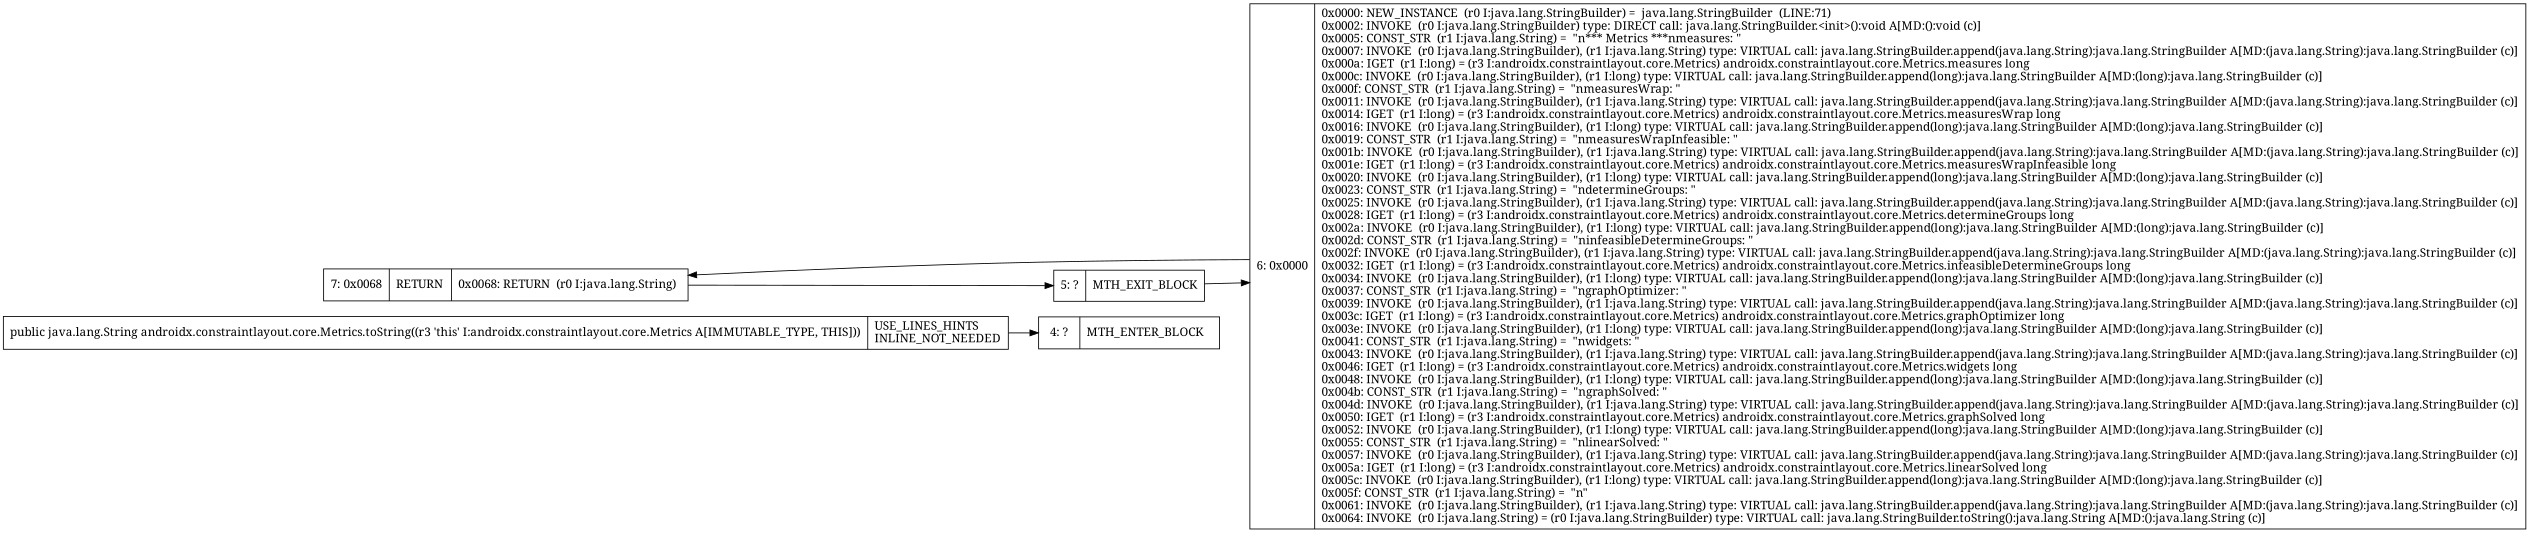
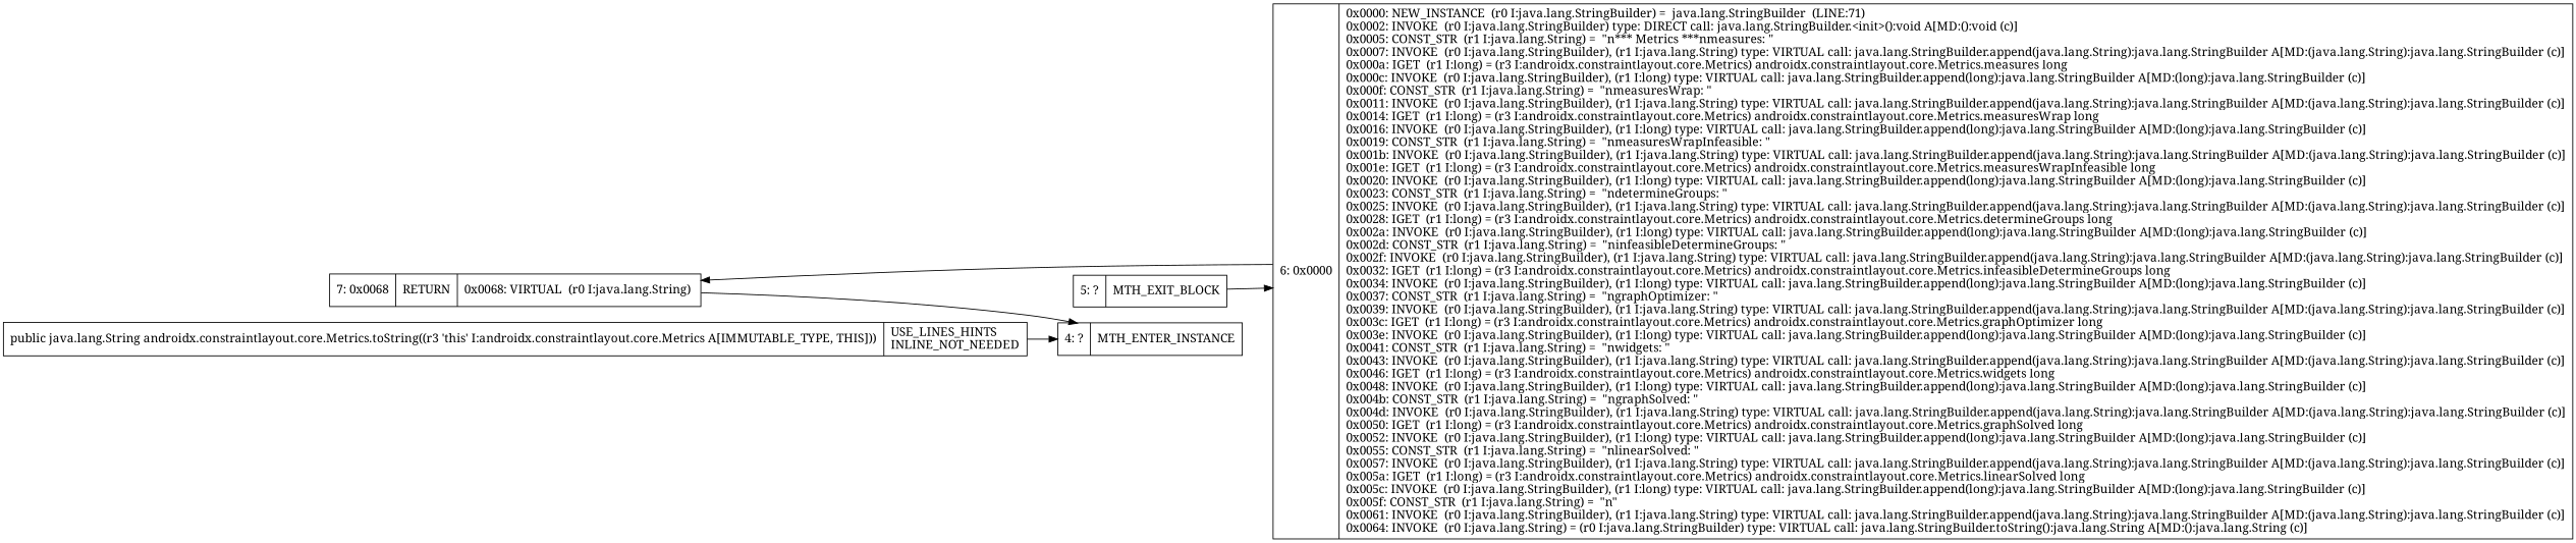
  digraph {
    fontname="Noto Serif"
    rankdir=LR
    node [fontname="Noto Serif" shape=record]
    edge [fontname="Noto Serif"]
-   n1 [label="{4\:\ ?|MTH_ENTER_BLOCK\l}"]
+   n1 [label="{4\:\ ?|MTH_ENTER_INSTANCE\l}"]
    n2 [label="{6\:\ 0x0000|0x0000: NEW_INSTANCE  (r0 I:java.lang.StringBuilder) =  java.lang.StringBuilder  (LINE:71)\l0x0002: INVOKE  (r0 I:java.lang.StringBuilder) type: DIRECT call: java.lang.StringBuilder.\<init\>():void A[MD:():void (c)]\l0x0005: CONST_STR  (r1 I:java.lang.String) =  \"n*** Metrics ***nmeasures: \" \l0x0007: INVOKE  (r0 I:java.lang.StringBuilder), (r1 I:java.lang.String) type: VIRTUAL call: java.lang.StringBuilder.append(java.lang.String):java.lang.StringBuilder A[MD:(java.lang.String):java.lang.StringBuilder (c)]\l0x000a: IGET  (r1 I:long) = (r3 I:androidx.constraintlayout.core.Metrics) androidx.constraintlayout.core.Metrics.measures long \l0x000c: INVOKE  (r0 I:java.lang.StringBuilder), (r1 I:long) type: VIRTUAL call: java.lang.StringBuilder.append(long):java.lang.StringBuilder A[MD:(long):java.lang.StringBuilder (c)]\l0x000f: CONST_STR  (r1 I:java.lang.String) =  \"nmeasuresWrap: \" \l0x0011: INVOKE  (r0 I:java.lang.StringBuilder), (r1 I:java.lang.String) type: VIRTUAL call: java.lang.StringBuilder.append(java.lang.String):java.lang.StringBuilder A[MD:(java.lang.String):java.lang.StringBuilder (c)]\l0x0014: IGET  (r1 I:long) = (r3 I:androidx.constraintlayout.core.Metrics) androidx.constraintlayout.core.Metrics.measuresWrap long \l0x0016: INVOKE  (r0 I:java.lang.StringBuilder), (r1 I:long) type: VIRTUAL call: java.lang.StringBuilder.append(long):java.lang.StringBuilder A[MD:(long):java.lang.StringBuilder (c)]\l0x0019: CONST_STR  (r1 I:java.lang.String) =  \"nmeasuresWrapInfeasible: \" \l0x001b: INVOKE  (r0 I:java.lang.StringBuilder), (r1 I:java.lang.String) type: VIRTUAL call: java.lang.StringBuilder.append(java.lang.String):java.lang.StringBuilder A[MD:(java.lang.String):java.lang.StringBuilder (c)]\l0x001e: IGET  (r1 I:long) = (r3 I:androidx.constraintlayout.core.Metrics) androidx.constraintlayout.core.Metrics.measuresWrapInfeasible long \l0x0020: INVOKE  (r0 I:java.lang.StringBuilder), (r1 I:long) type: VIRTUAL call: java.lang.StringBuilder.append(long):java.lang.StringBuilder A[MD:(long):java.lang.StringBuilder (c)]\l0x0023: CONST_STR  (r1 I:java.lang.String) =  \"ndetermineGroups: \" \l0x0025: INVOKE  (r0 I:java.lang.StringBuilder), (r1 I:java.lang.String) type: VIRTUAL call: java.lang.StringBuilder.append(java.lang.String):java.lang.StringBuilder A[MD:(java.lang.String):java.lang.StringBuilder (c)]\l0x0028: IGET  (r1 I:long) = (r3 I:androidx.constraintlayout.core.Metrics) androidx.constraintlayout.core.Metrics.determineGroups long \l0x002a: INVOKE  (r0 I:java.lang.StringBuilder), (r1 I:long) type: VIRTUAL call: java.lang.StringBuilder.append(long):java.lang.StringBuilder A[MD:(long):java.lang.StringBuilder (c)]\l0x002d: CONST_STR  (r1 I:java.lang.String) =  \"ninfeasibleDetermineGroups: \" \l0x002f: INVOKE  (r0 I:java.lang.StringBuilder), (r1 I:java.lang.String) type: VIRTUAL call: java.lang.StringBuilder.append(java.lang.String):java.lang.StringBuilder A[MD:(java.lang.String):java.lang.StringBuilder (c)]\l0x0032: IGET  (r1 I:long) = (r3 I:androidx.constraintlayout.core.Metrics) androidx.constraintlayout.core.Metrics.infeasibleDetermineGroups long \l0x0034: INVOKE  (r0 I:java.lang.StringBuilder), (r1 I:long) type: VIRTUAL call: java.lang.StringBuilder.append(long):java.lang.StringBuilder A[MD:(long):java.lang.StringBuilder (c)]\l0x0037: CONST_STR  (r1 I:java.lang.String) =  \"ngraphOptimizer: \" \l0x0039: INVOKE  (r0 I:java.lang.StringBuilder), (r1 I:java.lang.String) type: VIRTUAL call: java.lang.StringBuilder.append(java.lang.String):java.lang.StringBuilder A[MD:(java.lang.String):java.lang.StringBuilder (c)]\l0x003c: IGET  (r1 I:long) = (r3 I:androidx.constraintlayout.core.Metrics) androidx.constraintlayout.core.Metrics.graphOptimizer long \l0x003e: INVOKE  (r0 I:java.lang.StringBuilder), (r1 I:long) type: VIRTUAL call: java.lang.StringBuilder.append(long):java.lang.StringBuilder A[MD:(long):java.lang.StringBuilder (c)]\l0x0041: CONST_STR  (r1 I:java.lang.String) =  \"nwidgets: \" \l0x0043: INVOKE  (r0 I:java.lang.StringBuilder), (r1 I:java.lang.String) type: VIRTUAL call: java.lang.StringBuilder.append(java.lang.String):java.lang.StringBuilder A[MD:(java.lang.String):java.lang.StringBuilder (c)]\l0x0046: IGET  (r1 I:long) = (r3 I:androidx.constraintlayout.core.Metrics) androidx.constraintlayout.core.Metrics.widgets long \l0x0048: INVOKE  (r0 I:java.lang.StringBuilder), (r1 I:long) type: VIRTUAL call: java.lang.StringBuilder.append(long):java.lang.StringBuilder A[MD:(long):java.lang.StringBuilder (c)]\l0x004b: CONST_STR  (r1 I:java.lang.String) =  \"ngraphSolved: \" \l0x004d: INVOKE  (r0 I:java.lang.StringBuilder), (r1 I:java.lang.String) type: VIRTUAL call: java.lang.StringBuilder.append(java.lang.String):java.lang.StringBuilder A[MD:(java.lang.String):java.lang.StringBuilder (c)]\l0x0050: IGET  (r1 I:long) = (r3 I:androidx.constraintlayout.core.Metrics) androidx.constraintlayout.core.Metrics.graphSolved long \l0x0052: INVOKE  (r0 I:java.lang.StringBuilder), (r1 I:long) type: VIRTUAL call: java.lang.StringBuilder.append(long):java.lang.StringBuilder A[MD:(long):java.lang.StringBuilder (c)]\l0x0055: CONST_STR  (r1 I:java.lang.String) =  \"nlinearSolved: \" \l0x0057: INVOKE  (r0 I:java.lang.StringBuilder), (r1 I:java.lang.String) type: VIRTUAL call: java.lang.StringBuilder.append(java.lang.String):java.lang.StringBuilder A[MD:(java.lang.String):java.lang.StringBuilder (c)]\l0x005a: IGET  (r1 I:long) = (r3 I:androidx.constraintlayout.core.Metrics) androidx.constraintlayout.core.Metrics.linearSolved long \l0x005c: INVOKE  (r0 I:java.lang.StringBuilder), (r1 I:long) type: VIRTUAL call: java.lang.StringBuilder.append(long):java.lang.StringBuilder A[MD:(long):java.lang.StringBuilder (c)]\l0x005f: CONST_STR  (r1 I:java.lang.String) =  \"n\" \l0x0061: INVOKE  (r0 I:java.lang.StringBuilder), (r1 I:java.lang.String) type: VIRTUAL call: java.lang.StringBuilder.append(java.lang.String):java.lang.StringBuilder A[MD:(java.lang.String):java.lang.StringBuilder (c)]\l0x0064: INVOKE  (r0 I:java.lang.String) = (r0 I:java.lang.StringBuilder) type: VIRTUAL call: java.lang.StringBuilder.toString():java.lang.String A[MD:():java.lang.String (c)]\l}"]
-   n3 [label="{7\:\ 0x0068|RETURN\l|0x0068: RETURN  (r0 I:java.lang.String) \l}"]
+   n3 [label="{7\:\ 0x0068|RETURN\l|0x0068: VIRTUAL  (r0 I:java.lang.String) \l}"]
    n4 [label="{5\:\ ?|MTH_EXIT_BLOCK\l}"]
    n5 [label="{public java.lang.String androidx.constraintlayout.core.Metrics.toString((r3 'this' I:androidx.constraintlayout.core.Metrics A[IMMUTABLE_TYPE, THIS]))  | USE_LINES_HINTS\lINLINE_NOT_NEEDED\l}"]
    n2 -> n3
-   n3 -> n4
+   n3 -> n1
    n4 -> n2
    n5 -> n1
  }
